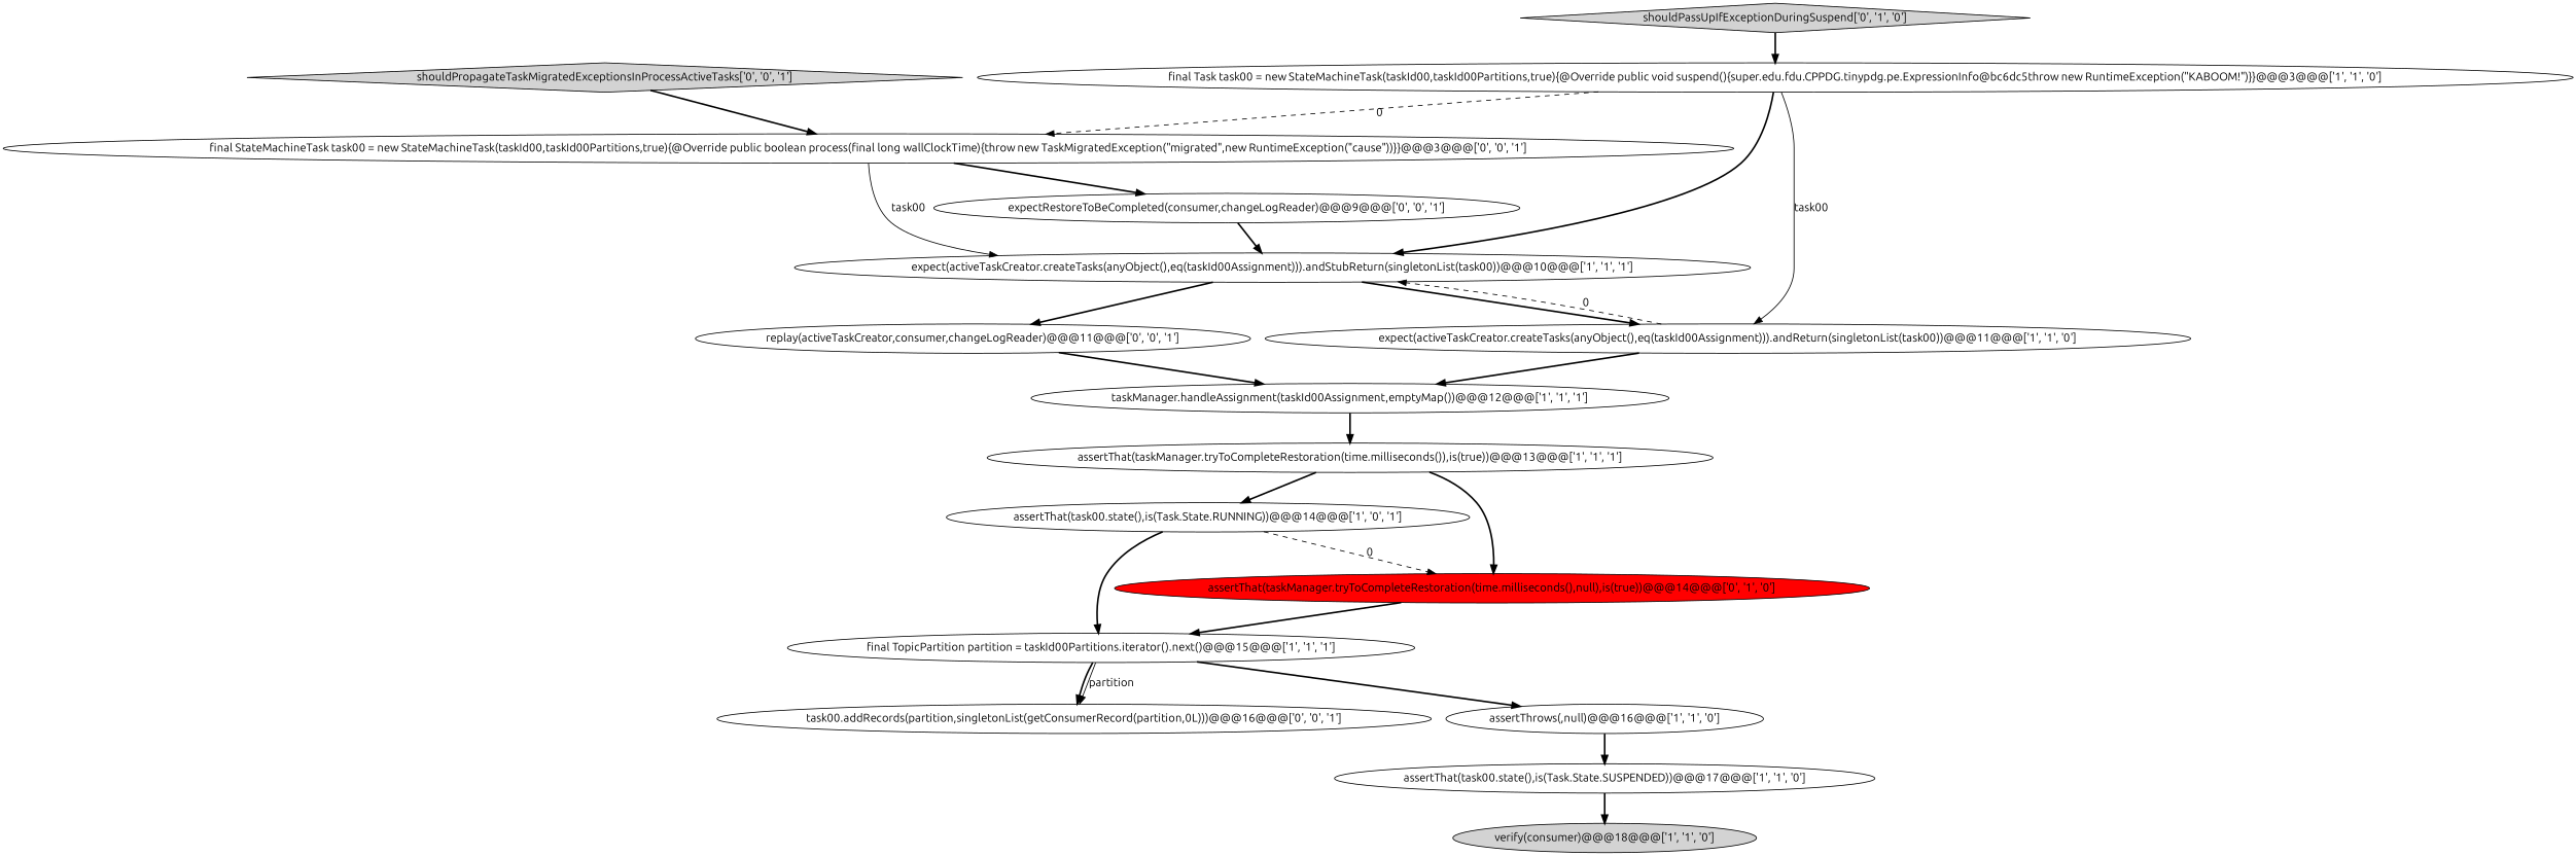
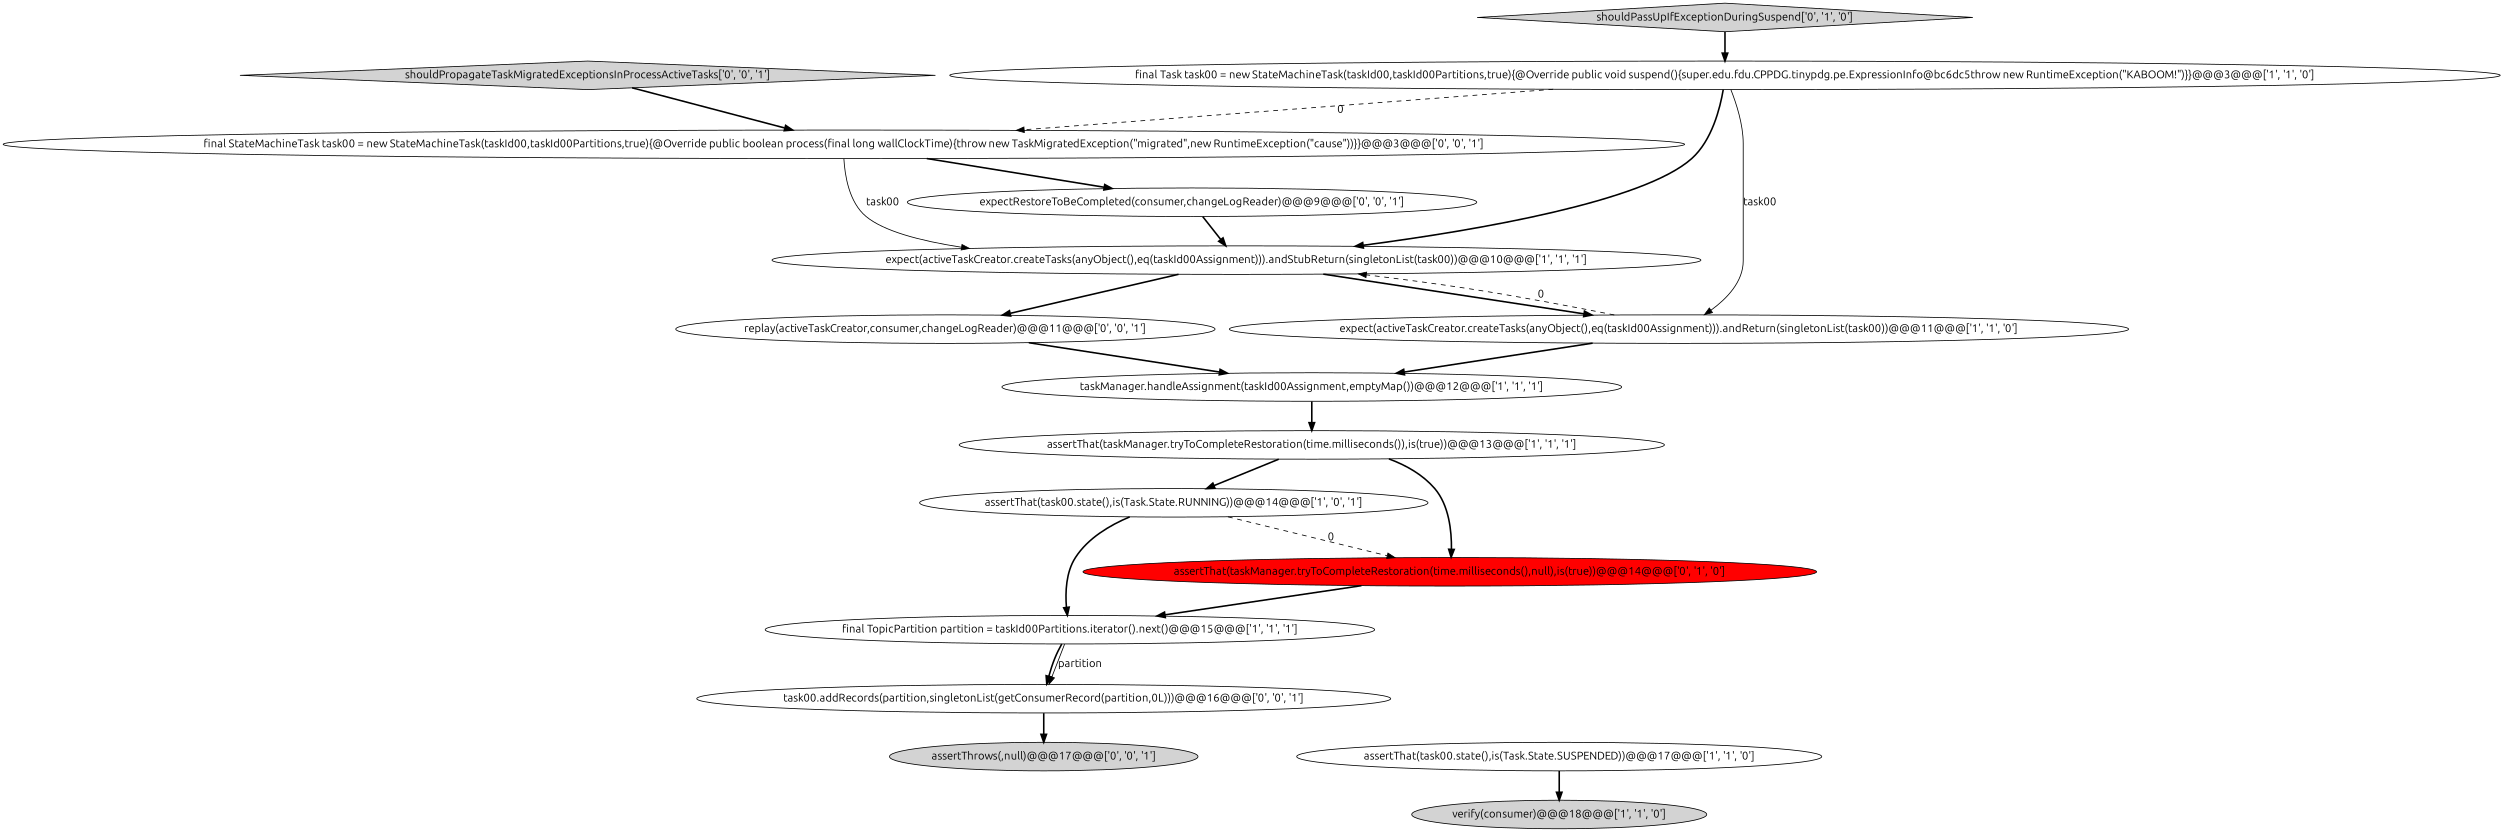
  digraph {
    fontname=Ubuntu
    node [fillcolor=white fontname=Ubuntu shape=ellipse style=filled]
    edge [fontname=Ubuntu style=bold]
    n1 [label="expect(activeTaskCreator.createTasks(anyObject(),eq(taskId00Assignment))).andStubReturn(singletonList(task00))@@@10@@@['1', '1', '1']"]
    n2 [label="replay(activeTaskCreator,consumer,changeLogReader)@@@11@@@['0', '0', '1']"]
    n3 [label="expect(activeTaskCreator.createTasks(anyObject(),eq(taskId00Assignment))).andReturn(singletonList(task00))@@@11@@@['1', '1', '0']"]
    n4 [label="taskManager.handleAssignment(taskId00Assignment,emptyMap())@@@12@@@['1', '1', '1']"]
    n5 [label="assertThat(taskManager.tryToCompleteRestoration(time.milliseconds()),is(true))@@@13@@@['1', '1', '1']"]
    n6 [label="assertThat(task00.state(),is(Task.State.RUNNING))@@@14@@@['1', '0', '1']"]
    n7 [fillcolor=red label="assertThat(taskManager.tryToCompleteRestoration(time.milliseconds(),null),is(true))@@@14@@@['0', '1', '0']"]
    n8 [label="final TopicPartition partition = taskId00Partitions.iterator().next()@@@15@@@['1', '1', '1']"]
    n9 [label="task00.addRecords(partition,singletonList(getConsumerRecord(partition,0L)))@@@16@@@['0', '0', '1']"]
-   n10 [label="assertThrows(,null)@@@16@@@['1', '1', '0']"]
    n11 [fillcolor=lightgray label="shouldPropagateTaskMigratedExceptionsInProcessActiveTasks['0', '0', '1']" shape=diamond]
    n12 [label="final StateMachineTask task00 = new StateMachineTask(taskId00,taskId00Partitions,true){@Override public boolean process(final long wallClockTime){throw new TaskMigratedException(\"migrated\",new RuntimeException(\"cause\"))}}@@@3@@@['0', '0', '1']"]
    n13 [label="expectRestoreToBeCompleted(consumer,changeLogReader)@@@9@@@['0', '0', '1']"]
+   n14 [fillcolor=lightgray label="assertThrows(,null)@@@17@@@['0', '0', '1']"]
    n15 [label="assertThat(task00.state(),is(Task.State.SUSPENDED))@@@17@@@['1', '1', '0']"]
    n16 [fillcolor=lightgray label="verify(consumer)@@@18@@@['1', '1', '0']"]
    n17 [label="final Task task00 = new StateMachineTask(taskId00,taskId00Partitions,true){@Override public void suspend(){super.edu.fdu.CPPDG.tinypdg.pe.ExpressionInfo@bc6dc5throw new RuntimeException(\"KABOOM!\")}}@@@3@@@['1', '1', '0']"]
    n18 [fillcolor=lightgray label="shouldPassUpIfExceptionDuringSuspend['0', '1', '0']" shape=diamond]
    n1 -> n2
    n1 -> n3
    n2 -> n4
    n3 -> n1 [label=0 style=dashed]
    n3 -> n4
    n4 -> n5
    n5 -> n6
    n5 -> n7
    n6 -> n7 [label=0 style=dashed]
    n6 -> n8
    n7 -> n8
    n8 -> n9
    n8 -> n9 [label=partition style=solid]
-   n8 -> n10
-   n10 -> n15
+   n9 -> n14
    n11 -> n12
    n12 -> n1 [label=task00 style=solid]
    n12 -> n13
    n13 -> n1
    n15 -> n16
    n17 -> n1
    n17 -> n3 [label=task00 style=solid]
    n17 -> n12 [label=0 style=dashed]
    n18 -> n17
  }
